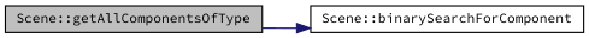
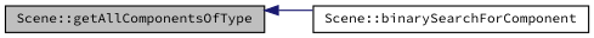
  digraph {
    rankdir=LR
    fontname="Source Code Pro"
    node [color=black fontname="Source Code Pro" fontsize=10 shape=record style=filled]
    n1 [fillcolor=grey75 fontcolor=black height=0.2 label="Scene::getAllComponentsOfType" width=0.4]
    n2 [fillcolor=white height=0.2 label="Scene::binarySearchForComponent" width=0.4]
-   n1 -> n2 [color=midnightblue fontname="Source Code Pro" fontsize=10 labelfontname=Helvetica labelfontsize=10 style=solid]
+   n2 -> n1 [color=midnightblue fontname="Source Code Pro" fontsize=10 labelfontname=Helvetica labelfontsize=10 style=solid]
  }
